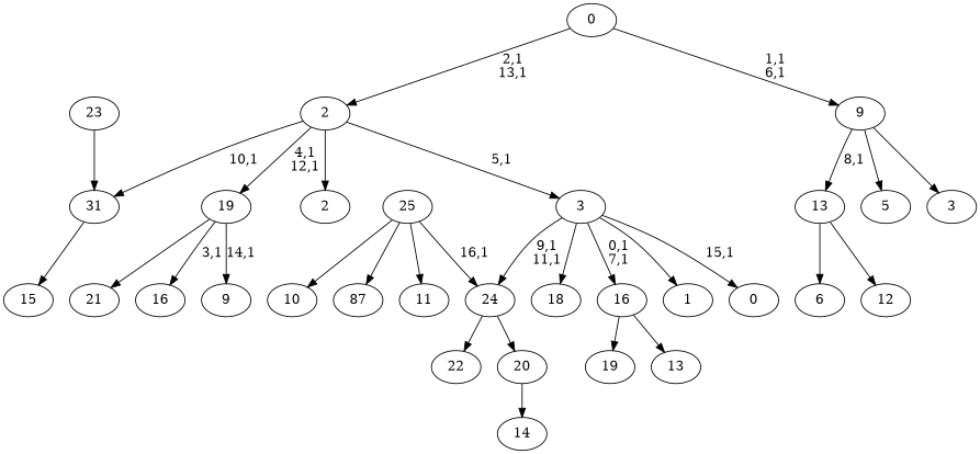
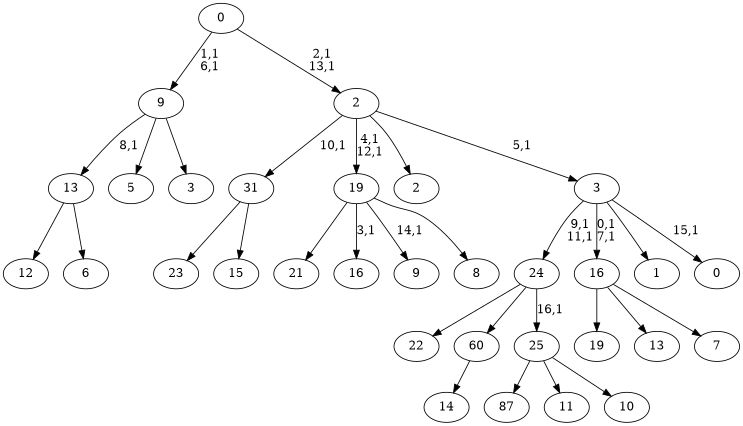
  digraph {
    n1 [label=23]
    n2 [label=22]
    n3 [label=21]
-   n4 [label=20]
+   n4 [label=60]
    n5 [label=14]
    n6 [label=19]
-   n7 [label=18]
    n8 [label=87]
    n9 [label=16]
    n10 [label=15]
    31
    n12 [label=13]
    n13 [label=12]
    n14 [label=11]
    n15 [label=10]
    25
    24
    n18 [label=9]
+   n19 [label=8]
    19
+   n21 [label=7]
    16
    n23 [label=6]
    13
    n25 [label=5]
    n26 [label=3]
    9
    n28 [label=2]
    n29 [label=1]
    n30 [label=0]
    3
    2
    0
    n4 -> n5
-   n1 -> 31
+   31 -> n1
    31 -> n10
    25 -> n8
    25 -> n14
    25 -> n15
    24 -> n2
    24 -> n4
-   25 -> 24 [label="16,1"]
+   24 -> 25 [label="16,1"]
    19 -> n3
    19 -> n9 [label="3,1"]
    19 -> n18 [label="14,1"]
+   19 -> n19
    16 -> n6
    16 -> n12
+   16 -> n21
    13 -> n13
    13 -> n23
    9 -> 13 [label="8,1"]
    9 -> n25
    9 -> n26
-   3 -> n7
    3 -> 24 [label="9,1\n11,1"]
    3 -> 16 [label="0,1\n7,1"]
    3 -> n29
    3 -> n30 [label="15,1"]
    2 -> 31 [label="10,1"]
    2 -> 19 [label="4,1\n12,1"]
    2 -> n28
    2 -> 3 [label="5,1"]
    0 -> 9 [label="1,1\n6,1"]
    0 -> 2 [label="2,1\n13,1"]
  }
